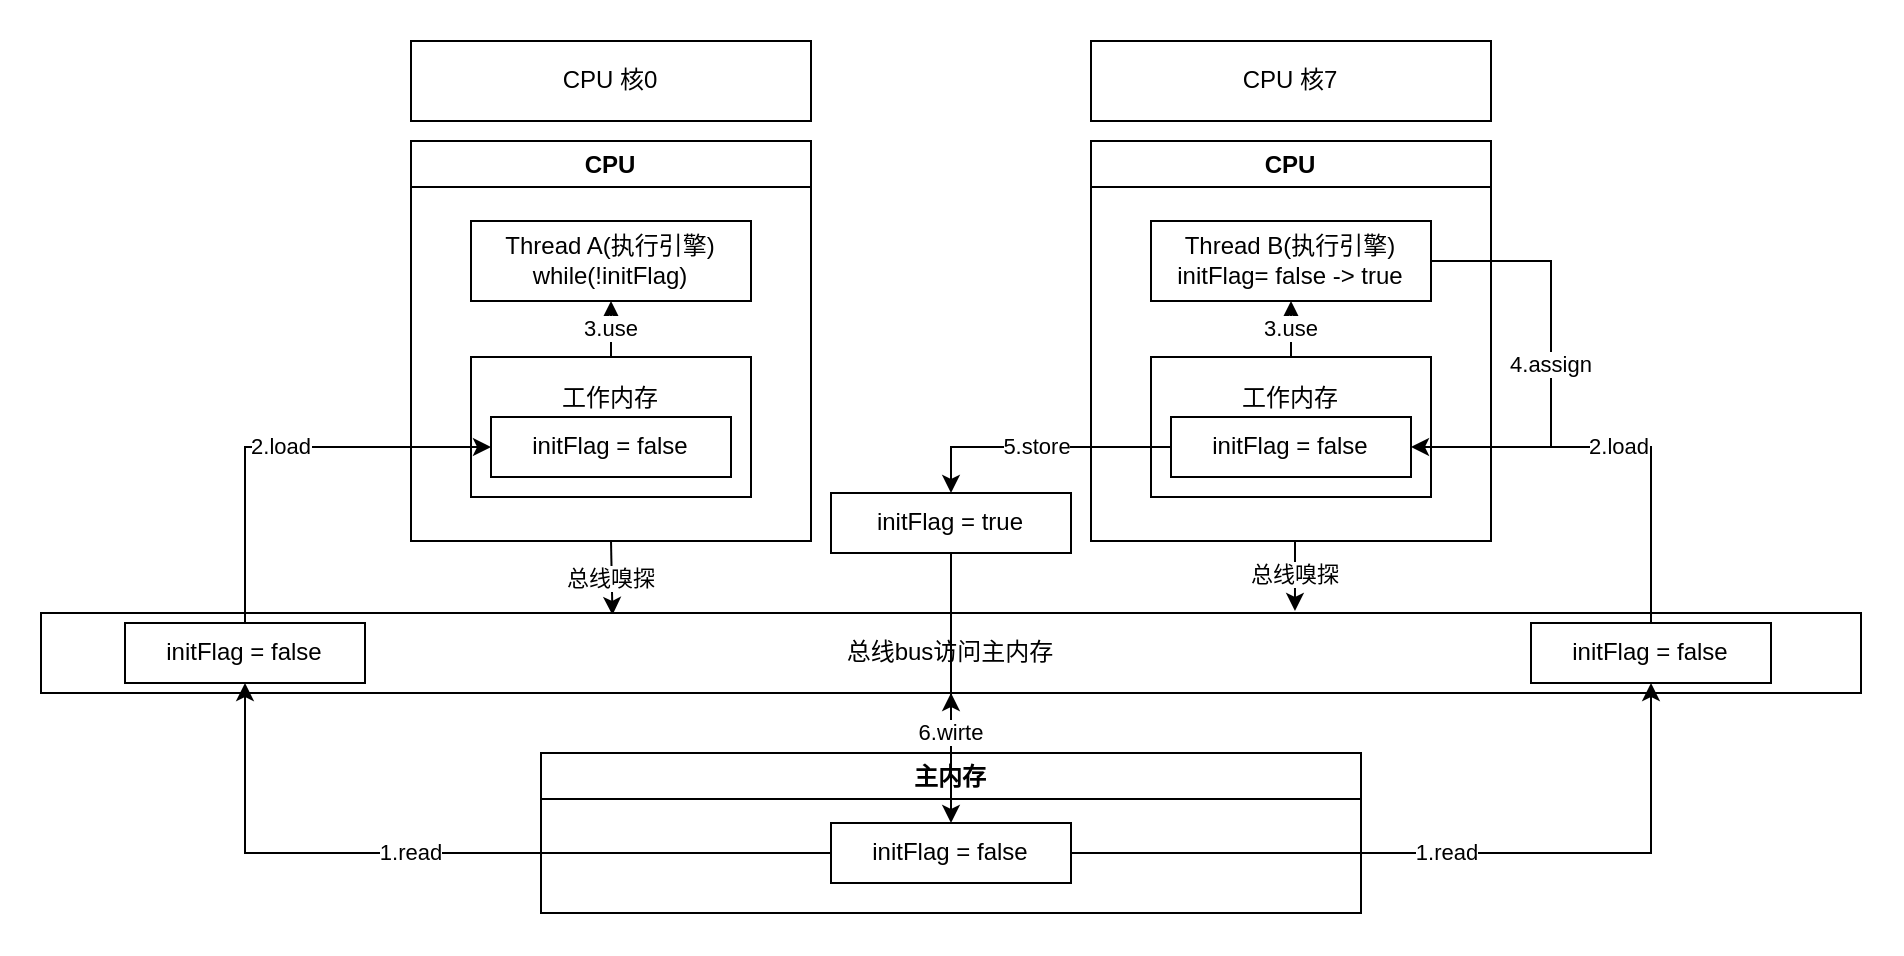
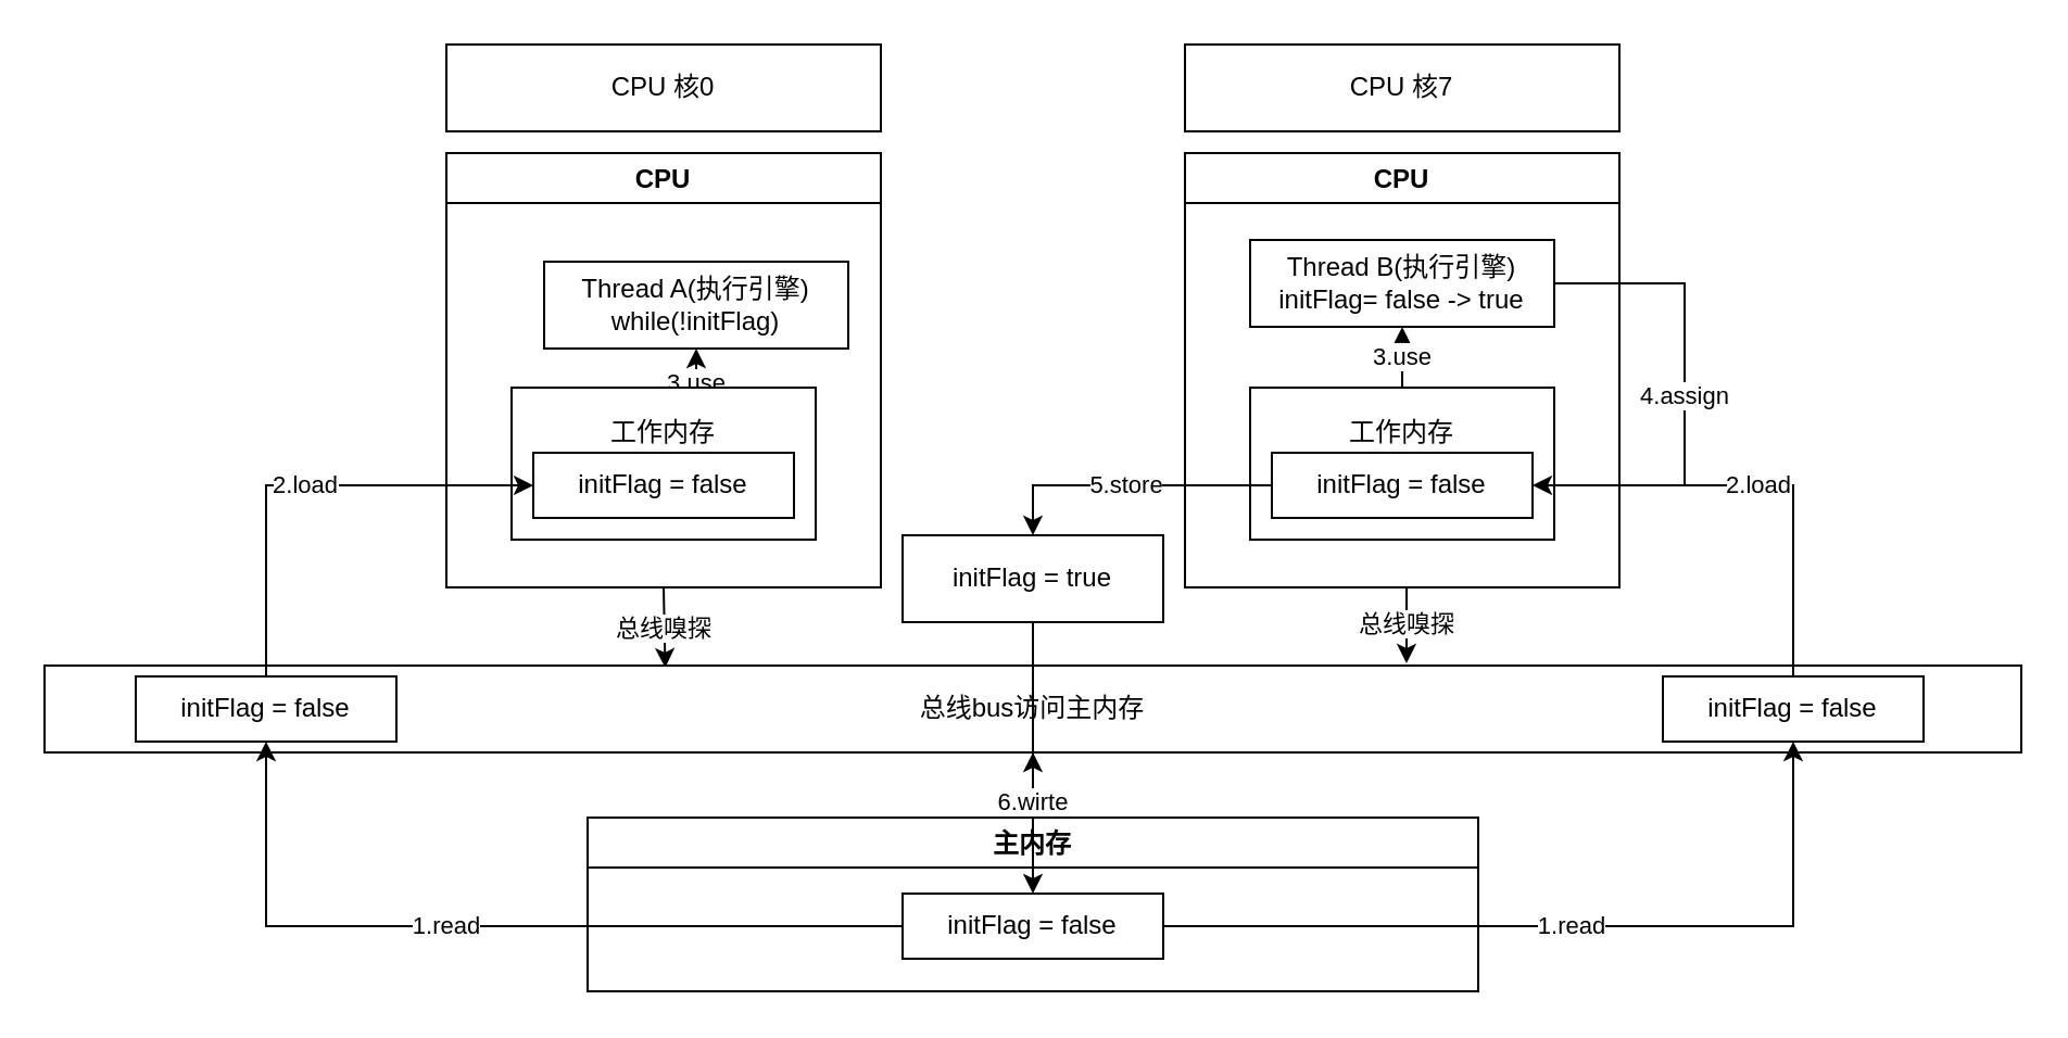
  <mxCell id="0" />
  <mxCell id="1" parent="0" />
  <mxCell id="2" value="总线嗅探" style="edgeStyle=orthogonalEdgeStyle;rounded=0;orthogonalLoop=1;jettySize=auto;html=1;exitX=0.5;exitY=1;exitDx=0;exitDy=0;entryX=0.314;entryY=0.025;entryDx=0;entryDy=0;entryPerimeter=0;" edge="1" parent="1" source="3" target="9"><mxGeometry relative="1" as="geometry" /></mxCell>
  <mxCell id="3" value="CPU" style="swimlane;" vertex="1" parent="1"><mxGeometry x="205" y="70" width="200" height="200" as="geometry" /></mxCell>
- <mxCell id="4" value="&lt;div&gt;Thread A(执行引擎)&lt;/div&gt;&lt;div&gt;while(!initFlag)&lt;br&gt;&lt;/div&gt;" style="rounded=0;whiteSpace=wrap;html=1;" vertex="1" parent="3"><mxGeometry x="30" y="40" width="140" height="40" as="geometry" /></mxCell>
+ <mxCell id="4" value="&lt;div&gt;Thread A(执行引擎)&lt;/div&gt;&lt;div&gt;while(!initFlag)&lt;br&gt;&lt;/div&gt;" style="rounded=0;whiteSpace=wrap;html=1;" vertex="1" parent="3"><mxGeometry x="45" y="50" width="140" height="40" as="geometry" /></mxCell>
  <mxCell id="5" value="3.use" style="edgeStyle=orthogonalEdgeStyle;rounded=0;orthogonalLoop=1;jettySize=auto;html=1;exitX=0.5;exitY=0;exitDx=0;exitDy=0;entryX=0.5;entryY=1;entryDx=0;entryDy=0;" edge="1" parent="3" source="6" target="4"><mxGeometry relative="1" as="geometry" /></mxCell>
  <mxCell id="6" value="&lt;div&gt;工作内存&lt;/div&gt;&lt;div&gt;&lt;br&gt;&lt;/div&gt;&lt;div&gt;&lt;br&gt;&lt;/div&gt;" style="rounded=0;whiteSpace=wrap;html=1;" vertex="1" parent="3"><mxGeometry x="30" y="108" width="140" height="70" as="geometry" /></mxCell>
  <mxCell id="7" value="initFlag = false" style="rounded=0;whiteSpace=wrap;html=1;" vertex="1" parent="3"><mxGeometry x="40" y="138" width="120" height="30" as="geometry" /></mxCell>
  <mxCell id="8" value="CPU 核0" style="rounded=0;whiteSpace=wrap;html=1;" vertex="1" parent="1"><mxGeometry x="205" y="20" width="200" height="40" as="geometry" /></mxCell>
  <mxCell id="9" value="总线bus访问主内存" style="rounded=0;whiteSpace=wrap;html=1;" vertex="1" parent="1"><mxGeometry x="20" y="306" width="910" height="40" as="geometry" /></mxCell>
  <mxCell id="10" value="1.read" style="edgeStyle=orthogonalEdgeStyle;rounded=0;orthogonalLoop=1;jettySize=auto;html=1;exitX=0;exitY=0.5;exitDx=0;exitDy=0;entryX=0.5;entryY=1;entryDx=0;entryDy=0;" edge="1" parent="1" source="12" target="16"><mxGeometry x="0.111" relative="1" as="geometry"><mxPoint as="offset" /></mxGeometry></mxCell>
  <mxCell id="11" value="1.read" style="edgeStyle=orthogonalEdgeStyle;rounded=0;orthogonalLoop=1;jettySize=auto;html=1;exitX=1;exitY=0.5;exitDx=0;exitDy=0;" edge="1" parent="1" source="12" target="26"><mxGeometry relative="1" as="geometry" /></mxCell>
  <mxCell id="12" value="initFlag = false" style="rounded=0;whiteSpace=wrap;html=1;" vertex="1" parent="1"><mxGeometry x="415" y="411" width="120" height="30" as="geometry" /></mxCell>
  <mxCell id="13" value="" style="edgeStyle=orthogonalEdgeStyle;rounded=0;orthogonalLoop=1;jettySize=auto;html=1;" edge="1" parent="1" source="14" target="9"><mxGeometry relative="1" as="geometry" /></mxCell>
  <mxCell id="14" value="主内存" style="swimlane;" vertex="1" parent="1"><mxGeometry x="270" y="376" width="410" height="80" as="geometry" /></mxCell>
  <mxCell id="15" value="2.load" style="edgeStyle=orthogonalEdgeStyle;rounded=0;orthogonalLoop=1;jettySize=auto;html=1;exitX=0.5;exitY=0;exitDx=0;exitDy=0;entryX=0;entryY=0.5;entryDx=0;entryDy=0;" edge="1" parent="1" source="16" target="7"><mxGeometry relative="1" as="geometry" /></mxCell>
  <mxCell id="16" value="initFlag = false" style="rounded=0;whiteSpace=wrap;html=1;" vertex="1" parent="1"><mxGeometry x="62" y="311" width="120" height="30" as="geometry" /></mxCell>
  <mxCell id="17" value="总线嗅探" style="edgeStyle=orthogonalEdgeStyle;rounded=0;orthogonalLoop=1;jettySize=auto;html=1;exitX=0.5;exitY=1;exitDx=0;exitDy=0;entryX=0.689;entryY=-0.025;entryDx=0;entryDy=0;entryPerimeter=0;" edge="1" parent="1" source="18" target="9"><mxGeometry relative="1" as="geometry" /></mxCell>
  <mxCell id="18" value="CPU" style="swimlane;" vertex="1" parent="1"><mxGeometry x="545" y="70" width="200" height="200" as="geometry" /></mxCell>
  <mxCell id="19" value="4.assign" style="edgeStyle=orthogonalEdgeStyle;rounded=0;orthogonalLoop=1;jettySize=auto;html=1;exitX=1;exitY=0.5;exitDx=0;exitDy=0;entryX=1;entryY=0.5;entryDx=0;entryDy=0;" edge="1" parent="18" source="20" target="23"><mxGeometry relative="1" as="geometry"><Array as="points"><mxPoint x="230" y="60" /><mxPoint x="230" y="153" /></Array></mxGeometry></mxCell>
  <mxCell id="20" value="&lt;div&gt;Thread B(执行引擎)&lt;/div&gt;&lt;div&gt;initFlag= false -&amp;gt; true&lt;br&gt;&lt;/div&gt;" style="rounded=0;whiteSpace=wrap;html=1;" vertex="1" parent="18"><mxGeometry x="30" y="40" width="140" height="40" as="geometry" /></mxCell>
  <mxCell id="21" value="3.use" style="edgeStyle=orthogonalEdgeStyle;rounded=0;orthogonalLoop=1;jettySize=auto;html=1;exitX=0.5;exitY=0;exitDx=0;exitDy=0;entryX=0.5;entryY=1;entryDx=0;entryDy=0;" edge="1" parent="18" source="22" target="20"><mxGeometry relative="1" as="geometry" /></mxCell>
  <mxCell id="22" value="&lt;div&gt;工作内存&lt;/div&gt;&lt;div&gt;&lt;br&gt;&lt;/div&gt;&lt;div&gt;&lt;br&gt;&lt;/div&gt;" style="rounded=0;whiteSpace=wrap;html=1;" vertex="1" parent="18"><mxGeometry x="30" y="108" width="140" height="70" as="geometry" /></mxCell>
  <mxCell id="23" value="initFlag = false" style="rounded=0;whiteSpace=wrap;html=1;" vertex="1" parent="18"><mxGeometry x="40" y="138" width="120" height="30" as="geometry" /></mxCell>
  <mxCell id="24" value="CPU 核7" style="rounded=0;whiteSpace=wrap;html=1;" vertex="1" parent="1"><mxGeometry x="545" y="20" width="200" height="40" as="geometry" /></mxCell>
  <mxCell id="25" value="2.load" style="edgeStyle=orthogonalEdgeStyle;rounded=0;orthogonalLoop=1;jettySize=auto;html=1;exitX=0.5;exitY=0;exitDx=0;exitDy=0;entryX=1;entryY=0.5;entryDx=0;entryDy=0;" edge="1" parent="1" source="26" target="23"><mxGeometry relative="1" as="geometry" /></mxCell>
  <mxCell id="26" value="initFlag = false" style="rounded=0;whiteSpace=wrap;html=1;" vertex="1" parent="1"><mxGeometry x="765" y="311" width="120" height="30" as="geometry" /></mxCell>
  <mxCell id="27" value="6.wirte" style="edgeStyle=orthogonalEdgeStyle;rounded=0;orthogonalLoop=1;jettySize=auto;html=1;exitX=0.5;exitY=1;exitDx=0;exitDy=0;entryX=0.5;entryY=0;entryDx=0;entryDy=0;" edge="1" parent="1" source="28" target="12"><mxGeometry x="0.333" relative="1" as="geometry"><mxPoint as="offset" /></mxGeometry></mxCell>
- <mxCell id="28" value="initFlag = true" style="rounded=0;whiteSpace=wrap;html=1;" vertex="1" parent="1"><mxGeometry x="415" y="246" width="120" height="30" as="geometry" /></mxCell>
+ <mxCell id="28" value="initFlag = true" style="rounded=0;whiteSpace=wrap;html=1;" vertex="1" parent="1"><mxGeometry x="415" y="246" width="120" height="40" as="geometry" /></mxCell>
  <mxCell id="29" value="5.store" style="edgeStyle=orthogonalEdgeStyle;rounded=0;orthogonalLoop=1;jettySize=auto;html=1;exitX=0;exitY=0.5;exitDx=0;exitDy=0;entryX=0.5;entryY=0;entryDx=0;entryDy=0;" edge="1" parent="1" source="23" target="28"><mxGeometry relative="1" as="geometry" /></mxCell>
